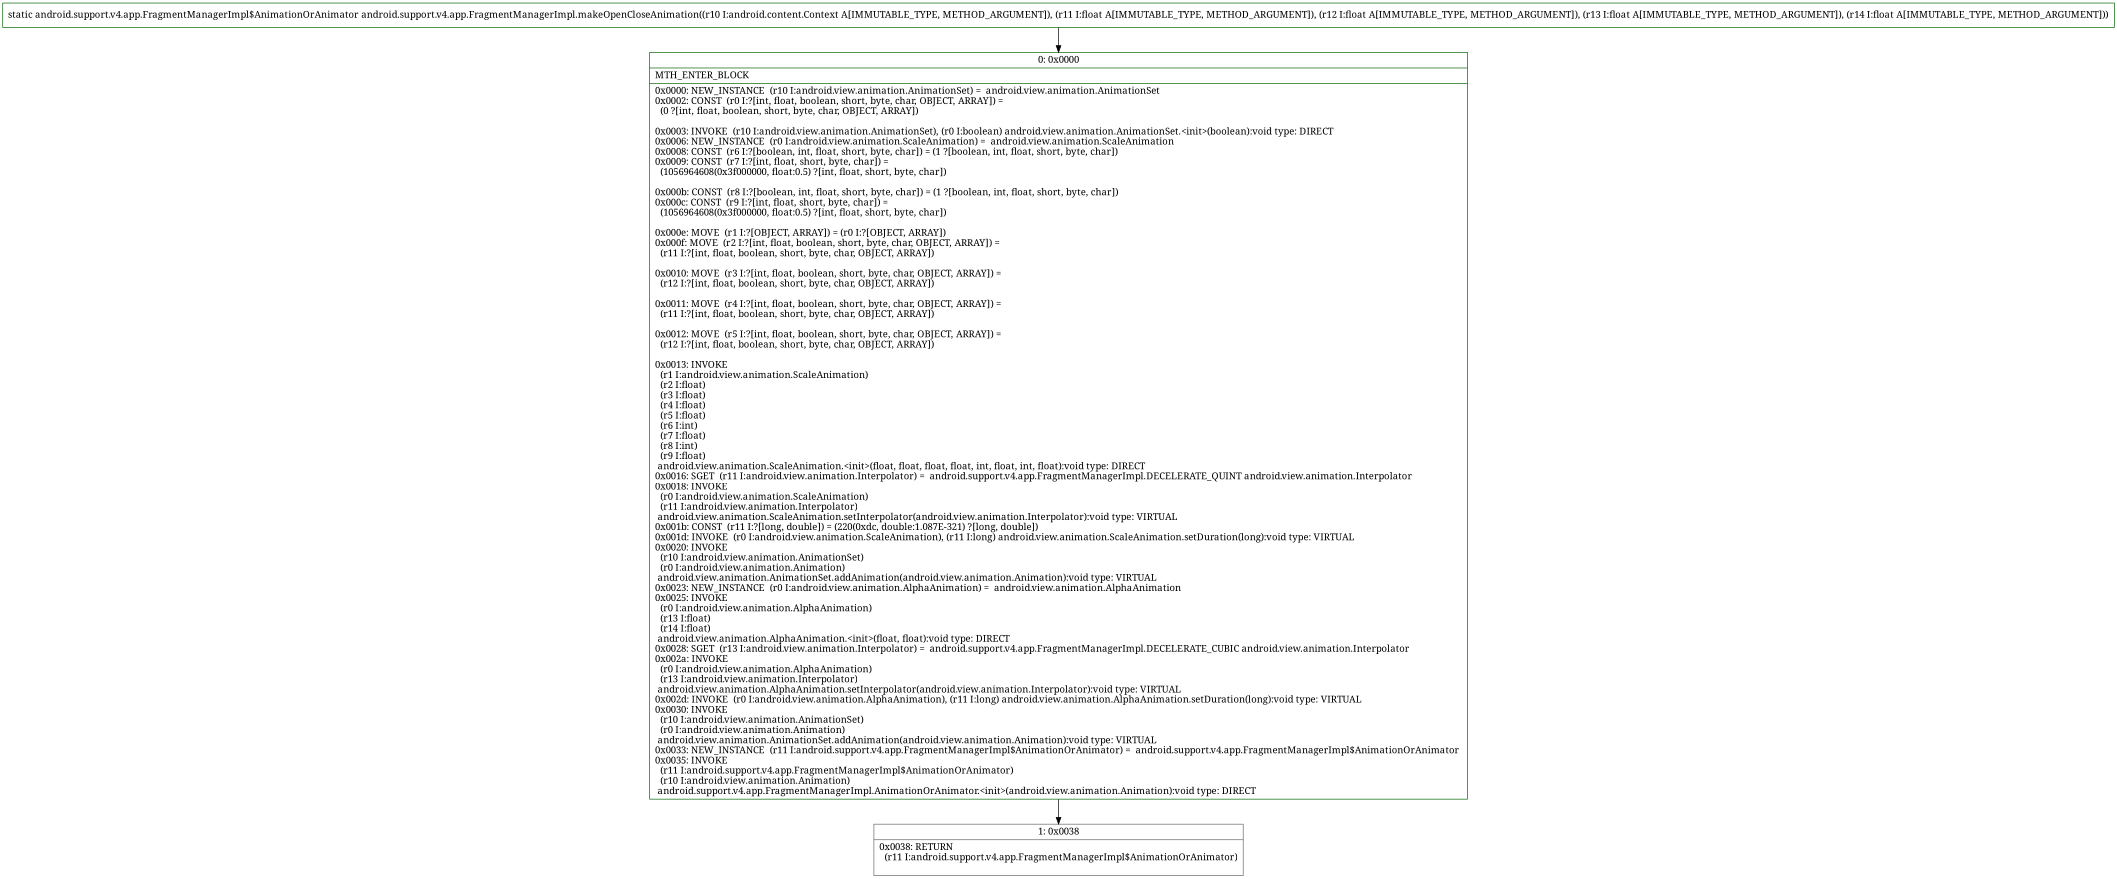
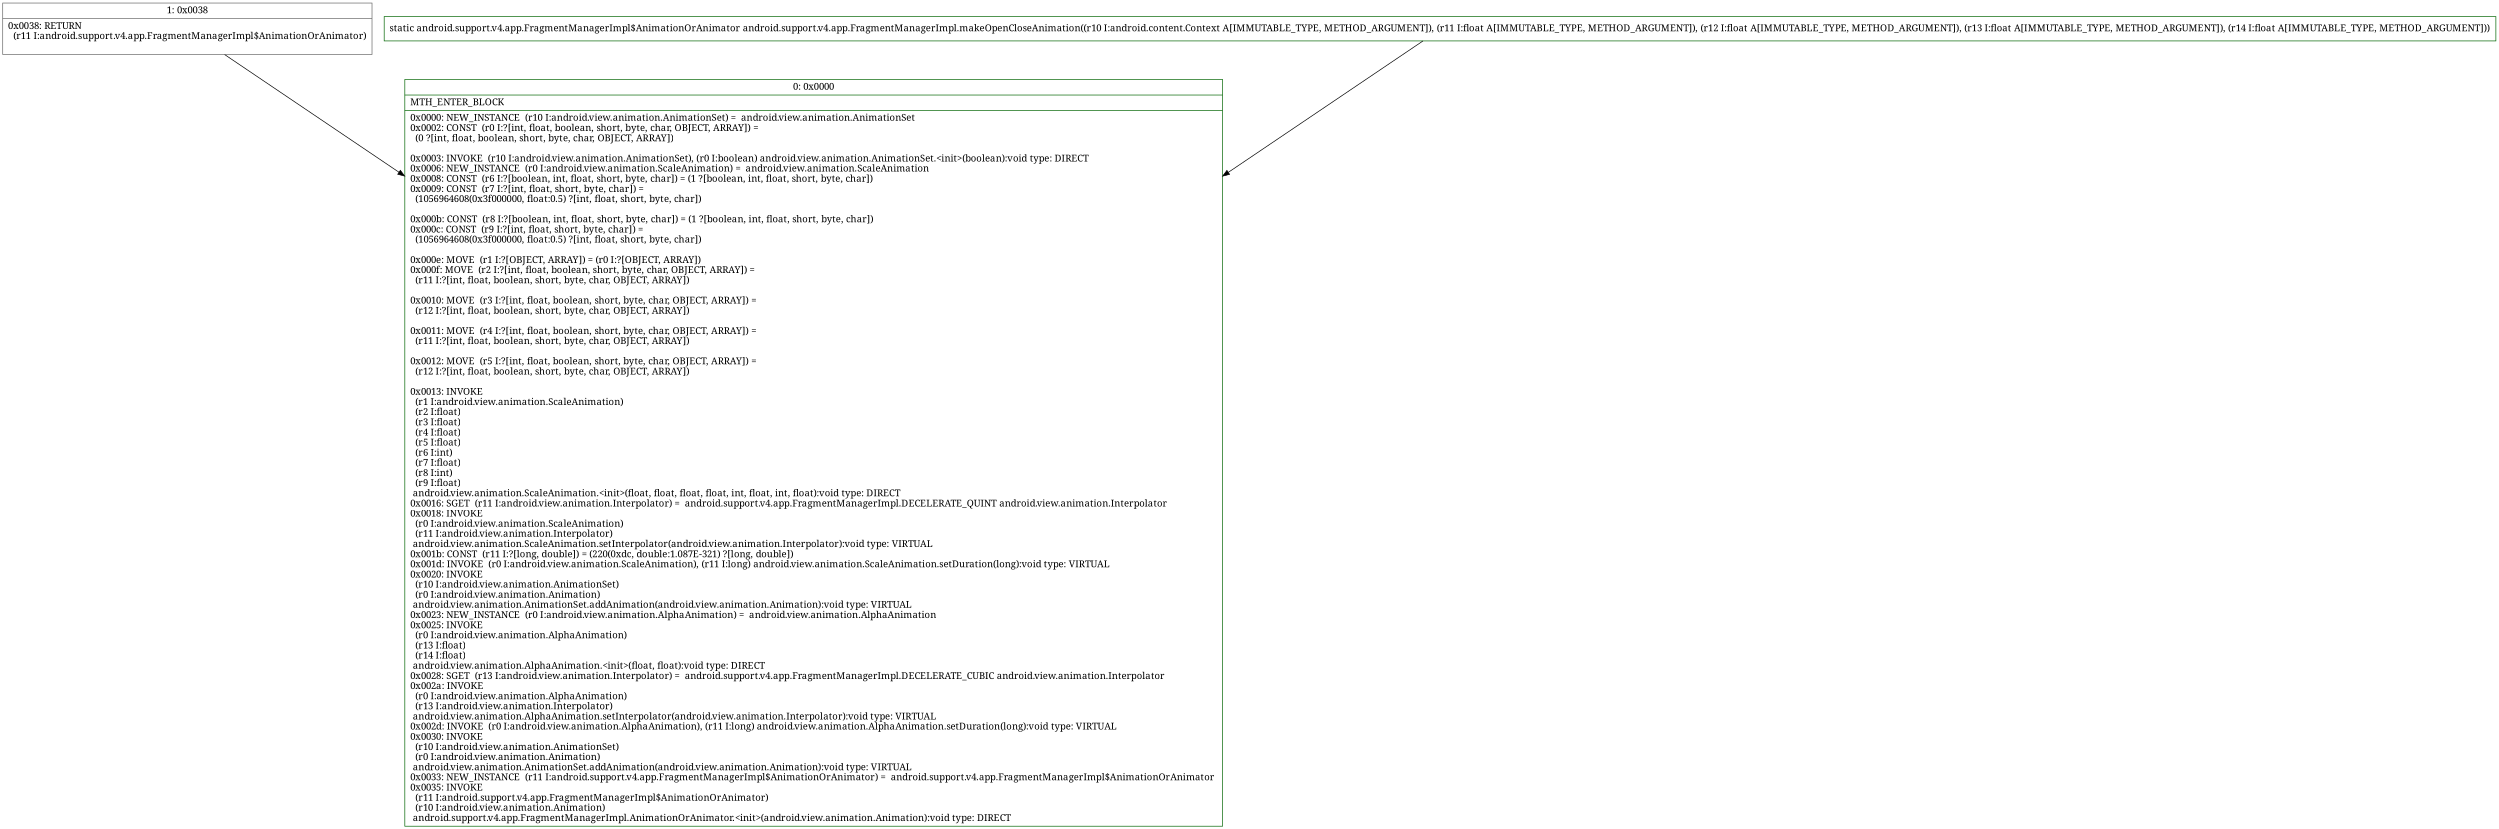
  digraph {
    fontname="Noto Serif"
    node [shape=record color=darkgreen fontname="Noto Serif"]
    edge [fontname="Noto Serif"]
    n1 [label="{0\:\ 0x0000|MTH_ENTER_BLOCK\l|0x0000: NEW_INSTANCE  (r10 I:android.view.animation.AnimationSet) =  android.view.animation.AnimationSet \l0x0002: CONST  (r0 I:?[int, float, boolean, short, byte, char, OBJECT, ARRAY]) = \l  (0 ?[int, float, boolean, short, byte, char, OBJECT, ARRAY])\l \l0x0003: INVOKE  (r10 I:android.view.animation.AnimationSet), (r0 I:boolean) android.view.animation.AnimationSet.\<init\>(boolean):void type: DIRECT \l0x0006: NEW_INSTANCE  (r0 I:android.view.animation.ScaleAnimation) =  android.view.animation.ScaleAnimation \l0x0008: CONST  (r6 I:?[boolean, int, float, short, byte, char]) = (1 ?[boolean, int, float, short, byte, char]) \l0x0009: CONST  (r7 I:?[int, float, short, byte, char]) = \l  (1056964608(0x3f000000, float:0.5) ?[int, float, short, byte, char])\l \l0x000b: CONST  (r8 I:?[boolean, int, float, short, byte, char]) = (1 ?[boolean, int, float, short, byte, char]) \l0x000c: CONST  (r9 I:?[int, float, short, byte, char]) = \l  (1056964608(0x3f000000, float:0.5) ?[int, float, short, byte, char])\l \l0x000e: MOVE  (r1 I:?[OBJECT, ARRAY]) = (r0 I:?[OBJECT, ARRAY]) \l0x000f: MOVE  (r2 I:?[int, float, boolean, short, byte, char, OBJECT, ARRAY]) = \l  (r11 I:?[int, float, boolean, short, byte, char, OBJECT, ARRAY])\l \l0x0010: MOVE  (r3 I:?[int, float, boolean, short, byte, char, OBJECT, ARRAY]) = \l  (r12 I:?[int, float, boolean, short, byte, char, OBJECT, ARRAY])\l \l0x0011: MOVE  (r4 I:?[int, float, boolean, short, byte, char, OBJECT, ARRAY]) = \l  (r11 I:?[int, float, boolean, short, byte, char, OBJECT, ARRAY])\l \l0x0012: MOVE  (r5 I:?[int, float, boolean, short, byte, char, OBJECT, ARRAY]) = \l  (r12 I:?[int, float, boolean, short, byte, char, OBJECT, ARRAY])\l \l0x0013: INVOKE  \l  (r1 I:android.view.animation.ScaleAnimation)\l  (r2 I:float)\l  (r3 I:float)\l  (r4 I:float)\l  (r5 I:float)\l  (r6 I:int)\l  (r7 I:float)\l  (r8 I:int)\l  (r9 I:float)\l android.view.animation.ScaleAnimation.\<init\>(float, float, float, float, int, float, int, float):void type: DIRECT \l0x0016: SGET  (r11 I:android.view.animation.Interpolator) =  android.support.v4.app.FragmentManagerImpl.DECELERATE_QUINT android.view.animation.Interpolator \l0x0018: INVOKE  \l  (r0 I:android.view.animation.ScaleAnimation)\l  (r11 I:android.view.animation.Interpolator)\l android.view.animation.ScaleAnimation.setInterpolator(android.view.animation.Interpolator):void type: VIRTUAL \l0x001b: CONST  (r11 I:?[long, double]) = (220(0xdc, double:1.087E\-321) ?[long, double]) \l0x001d: INVOKE  (r0 I:android.view.animation.ScaleAnimation), (r11 I:long) android.view.animation.ScaleAnimation.setDuration(long):void type: VIRTUAL \l0x0020: INVOKE  \l  (r10 I:android.view.animation.AnimationSet)\l  (r0 I:android.view.animation.Animation)\l android.view.animation.AnimationSet.addAnimation(android.view.animation.Animation):void type: VIRTUAL \l0x0023: NEW_INSTANCE  (r0 I:android.view.animation.AlphaAnimation) =  android.view.animation.AlphaAnimation \l0x0025: INVOKE  \l  (r0 I:android.view.animation.AlphaAnimation)\l  (r13 I:float)\l  (r14 I:float)\l android.view.animation.AlphaAnimation.\<init\>(float, float):void type: DIRECT \l0x0028: SGET  (r13 I:android.view.animation.Interpolator) =  android.support.v4.app.FragmentManagerImpl.DECELERATE_CUBIC android.view.animation.Interpolator \l0x002a: INVOKE  \l  (r0 I:android.view.animation.AlphaAnimation)\l  (r13 I:android.view.animation.Interpolator)\l android.view.animation.AlphaAnimation.setInterpolator(android.view.animation.Interpolator):void type: VIRTUAL \l0x002d: INVOKE  (r0 I:android.view.animation.AlphaAnimation), (r11 I:long) android.view.animation.AlphaAnimation.setDuration(long):void type: VIRTUAL \l0x0030: INVOKE  \l  (r10 I:android.view.animation.AnimationSet)\l  (r0 I:android.view.animation.Animation)\l android.view.animation.AnimationSet.addAnimation(android.view.animation.Animation):void type: VIRTUAL \l0x0033: NEW_INSTANCE  (r11 I:android.support.v4.app.FragmentManagerImpl$AnimationOrAnimator) =  android.support.v4.app.FragmentManagerImpl$AnimationOrAnimator \l0x0035: INVOKE  \l  (r11 I:android.support.v4.app.FragmentManagerImpl$AnimationOrAnimator)\l  (r10 I:android.view.animation.Animation)\l android.support.v4.app.FragmentManagerImpl.AnimationOrAnimator.\<init\>(android.view.animation.Animation):void type: DIRECT \l}"]
    n2 [label="{1\:\ 0x0038|0x0038: RETURN  \l  (r11 I:android.support.v4.app.FragmentManagerImpl$AnimationOrAnimator)\l \l}" color=gray40]
    n3 [label="{static android.support.v4.app.FragmentManagerImpl$AnimationOrAnimator android.support.v4.app.FragmentManagerImpl.makeOpenCloseAnimation((r10 I:android.content.Context A[IMMUTABLE_TYPE, METHOD_ARGUMENT]), (r11 I:float A[IMMUTABLE_TYPE, METHOD_ARGUMENT]), (r12 I:float A[IMMUTABLE_TYPE, METHOD_ARGUMENT]), (r13 I:float A[IMMUTABLE_TYPE, METHOD_ARGUMENT]), (r14 I:float A[IMMUTABLE_TYPE, METHOD_ARGUMENT])) }"]
-   n1 -> n2
+   n2 -> n1
    n3 -> n1
  }
